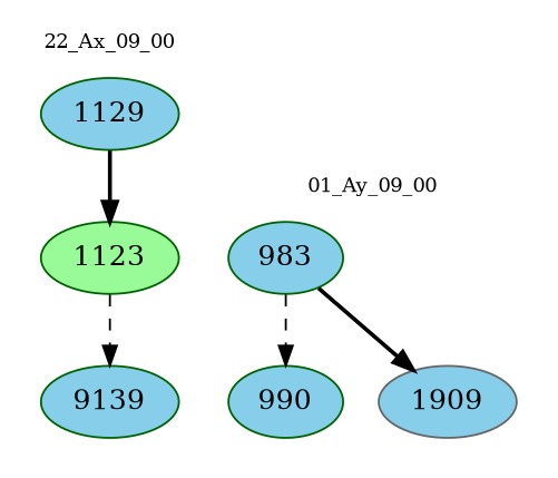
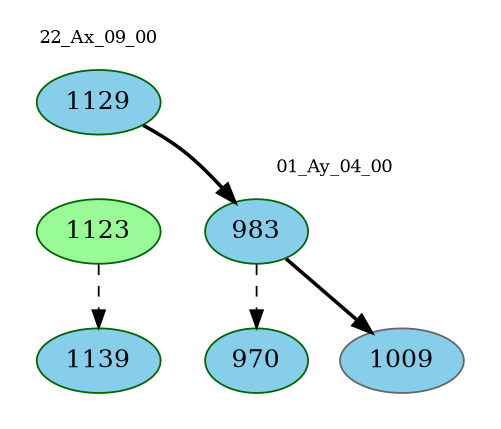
  digraph {
    node [color=darkgreen fillcolor=skyblue style=filled]
    edge [color=black style=dashed]
-   n1 [label=990]
+   n1 [label=970]
    n2 [label=983]
-   n3 [color=gray40 label=1909]
+   n3 [color=gray40 label=1009]
    n4 [label=1129]
    n5 [fillcolor=palegreen label=1123]
-   n6 [label=9139]
+   n6 [label=1139]
    subgraph cluster_1 {
      color=white
      fontsize=10
-     label="01_Ay_09_00"
+     label="01_Ay_04_00"
      n1
      n2
      n3
    }
    subgraph cluster_2 {
      color=white
      fontsize=10
      label="22_Ax_09_00"
      n4
      n5
      n6
    }
    n2 -> n1
    n2 -> n3 [style=bold]
-   n4 -> n5 [style=bold]
+   n4 -> n2 [style=bold]
    n5 -> n6
  }
